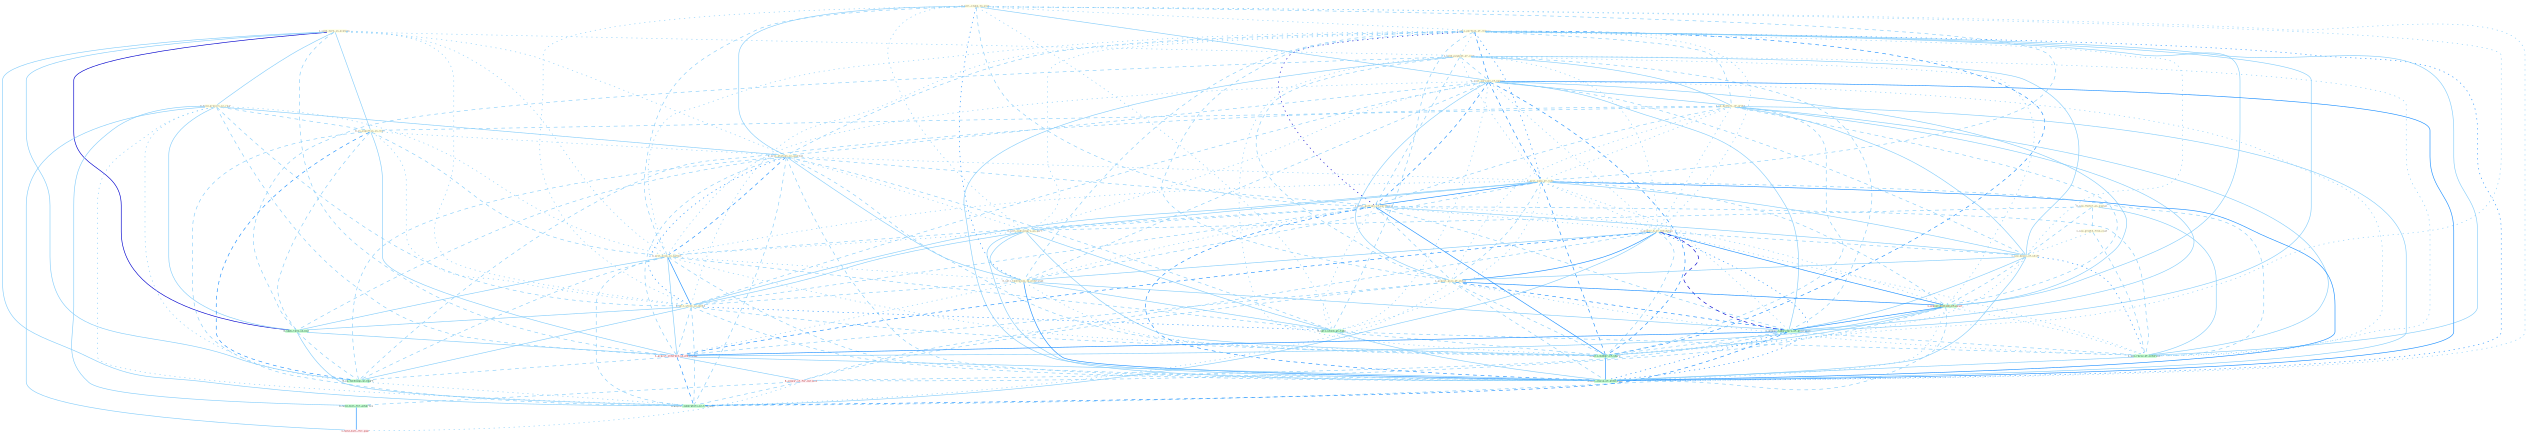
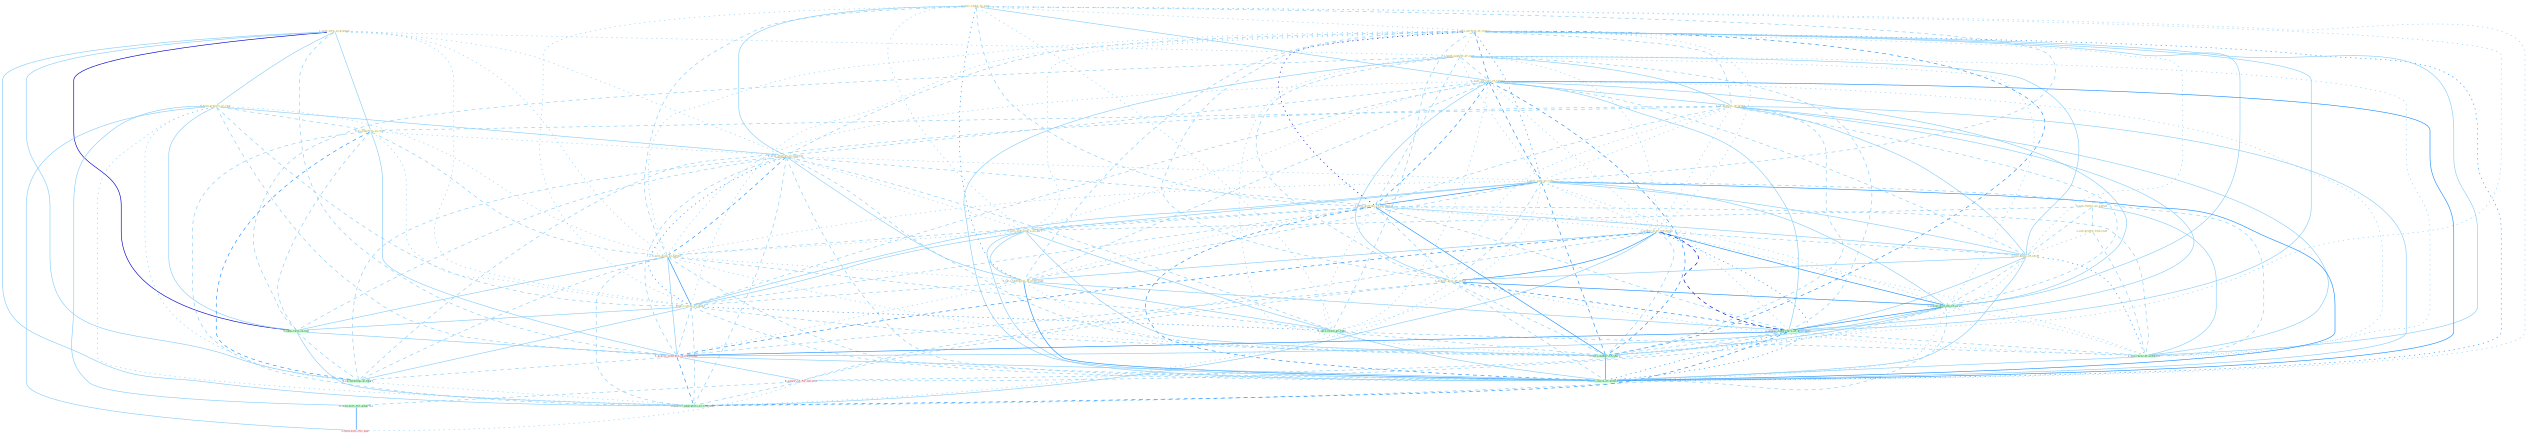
  graph {
    fontname="JetBrains Mono"
    node [color="#ffffe0" fixedsize=true fontcolor="#8b7d6b" fontname="JetBrains Mono" fontsize=4 shape=polygon style=filled]
    edge [color="#87cefa" fontname="JetBrains Mono" style=dashed w=1]
    "1_seek_term_in_economi " [height=.06 width=.5]
    "0_sell_stake_to_unit " [height=.06 width=.5]
    "1_sell_portion_of_receiv " [height=.06 width=.5]
    "1_seek_payment_of_cost " [height=.06 width=.5]
    "0_hold_groceri_in_rear " [height=.06 width=.5]
    "1_sell_version_of_machin " [height=.06 width=.5]
    "1_us_batteri_of_probe " [height=.06 width=.5]
    "0_us_expertis_in_rest " [height=.06 width=.5]
    "0_sell_station_in_yearnum " [height=.06 width=.5]
    "1_sell_some_of_junk " [height=.06 width=.5]
    "0_see_rhetor_as_signal " [height=.06 width=.5]
    "1_see_growth_from_coat " [height=.06 width=.5]
    "1_sell_portion_of_portfolio " [height=.06 width=.5]
    "1_acquir_%_of_entitynam " [height=.06 width=.5]
    "0_sell_subsidiari_as_part " [height=.06 width=.5]
    "0_sell_milk_in_market " [height=.06 width=.5]
    "1_see_begin_of_shift " [height=.06 width=.5]
    "1_acquir_piec_of_estat " [height=.06 width=.5]
    "0_sell_technolog_to_entitynam " [height=.06 width=.5]
    "0_sell_stock_in_month " [height=.06 width=.5]
    "1_acquir_interest_in_entitynam " [color="#fff0f5" fontcolor="#b22222" height=.06 width=.5]
    "0_acquir_it_for_million " [color="#fff0f5" fontcolor="#b22222" height=.06 width=.5]
    "1_hold_bill_for_year " [color="#fff0f5" fontcolor="#b22222" height=.06 width=.5]
    "0_seek_term_in_bid " [color="#BDFCC9" fontcolor="#2f4f4f" height=.06 width=.5]
    "0_us_techniqu_in_heart " [color="#BDFCC9" fontcolor="#2f4f4f" height=.06 width=.5]
    "0_acquir_laboratori_in_transact " [color="#BDFCC9" fontcolor="#2f4f4f" height=.06 width=.5]
    "0_sell_stock_at_time " [color="#BDFCC9" fontcolor="#2f4f4f" height=.06 width=.5]
    "1_sell_number_of_share " [color="#BDFCC9" fontcolor="#2f4f4f" height=.06 width=.5]
    "1_sell_divis_of_entitynam " [color="#BDFCC9" fontcolor="#2f4f4f" height=.06 width=.5]
-   "1_acquir_million_of_asset " [color="#BDFCC9" fontcolor="#b22222" height=.06 width=.5]
+   "1_acquir_million_of_asset " [color="#BDFCC9" fontcolor="#2f4f4f" height=.06 width=.5]
    "1_acquir_laboratori_of_entitynam " [color="#BDFCC9" fontcolor="#2f4f4f" height=.06 width=.5]
    "1_see_reviv_of_interest " [color="#BDFCC9" fontcolor="#2f4f4f" height=.06 width=.5]
    n33 [color="#BDFCC9" fontcolor="#2f4f4f" height=.06 label="0_hold_bill_for_advertis" width=.5]
    subgraph sub_1 {
      "1_seek_term_in_economi "
      "0_sell_stake_to_unit "
      "1_sell_portion_of_receiv "
      "1_seek_payment_of_cost "
      "0_hold_groceri_in_rear "
      "1_sell_version_of_machin "
      "1_us_batteri_of_probe "
      "0_us_expertis_in_rest "
      "0_sell_station_in_yearnum "
      "1_sell_some_of_junk "
      "0_see_rhetor_as_signal "
      "1_see_growth_from_coat "
      "1_sell_portion_of_portfolio "
      "1_acquir_%_of_entitynam "
      "0_sell_subsidiari_as_part "
      "0_sell_milk_in_market "
      "1_see_begin_of_shift "
      "1_acquir_piec_of_estat "
      "0_sell_technolog_to_entitynam "
      "0_sell_stock_in_month "
    }
    subgraph sub_2 {
      "1_acquir_interest_in_entitynam "
      "0_acquir_it_for_million "
      "1_hold_bill_for_year "
    }
    "1_seek_term_in_economi " -- "1_seek_payment_of_cost " [style=dotted]
    "1_seek_term_in_economi " -- "0_hold_groceri_in_rear " [style=solid]
    "1_seek_term_in_economi " -- "0_us_expertis_in_rest " [style=solid]
    "1_seek_term_in_economi " -- "0_sell_station_in_yearnum " [style=dotted]
    "1_seek_term_in_economi " -- "0_sell_milk_in_market " [style=dotted]
    "1_seek_term_in_economi " -- "0_sell_stock_in_month " [style=dotted]
    "1_seek_term_in_economi " -- "1_acquir_interest_in_entitynam "
    "1_seek_term_in_economi " -- "0_seek_term_in_bid " [color="#0000cd" style=solid w=3]
    "1_seek_term_in_economi " -- "0_us_techniqu_in_heart " [style=solid]
    "1_seek_term_in_economi " -- "0_acquir_laboratori_in_transact " [style=solid]
    "0_sell_stake_to_unit " -- "1_sell_portion_of_receiv " [style=dotted]
    "0_sell_stake_to_unit " -- "1_sell_version_of_machin " [style=solid]
    "0_sell_stake_to_unit " -- "0_sell_station_in_yearnum " [style=solid]
    "0_sell_stake_to_unit " -- "1_sell_some_of_junk "
    "0_sell_stake_to_unit " -- "1_sell_portion_of_portfolio "
    "0_sell_stake_to_unit " -- "0_sell_subsidiari_as_part " [style=dotted]
    "0_sell_stake_to_unit " -- "0_sell_milk_in_market "
    "0_sell_stake_to_unit " -- "0_sell_technolog_to_entitynam " [color="#1e90ff" style=dotted w=2]
    "0_sell_stake_to_unit " -- "0_sell_stock_in_month " [style=dotted]
    "0_sell_stake_to_unit " -- "0_sell_stock_at_time " [style=dotted]
    "0_sell_stake_to_unit " -- "1_sell_number_of_share " [style=dotted]
    "0_sell_stake_to_unit " -- "1_sell_divis_of_entitynam " [style=dotted]
    "1_sell_portion_of_receiv " -- "1_seek_payment_of_cost " [style=dotted]
    "1_sell_portion_of_receiv " -- "1_sell_version_of_machin " [color="#1e90ff" w=2]
    "1_sell_portion_of_receiv " -- "1_us_batteri_of_probe "
    "1_sell_portion_of_receiv " -- "0_sell_station_in_yearnum "
    "1_sell_portion_of_receiv " -- "1_sell_some_of_junk " [color="#1e90ff" style=dotted w=2]
    "1_sell_portion_of_receiv " -- "1_sell_portion_of_portfolio " [color="#0000cd" style=dotted w=3]
    "1_sell_portion_of_receiv " -- "1_acquir_%_of_entitynam " [style=dotted]
    "1_sell_portion_of_receiv " -- "0_sell_subsidiari_as_part " [style=dotted]
    "1_sell_portion_of_receiv " -- "0_sell_milk_in_market " [style=dotted]
    "1_sell_portion_of_receiv " -- "1_see_begin_of_shift " [style=dotted]
    "1_sell_portion_of_receiv " -- "1_acquir_piec_of_estat "
    "1_sell_portion_of_receiv " -- "0_sell_technolog_to_entitynam "
    "1_sell_portion_of_receiv " -- "0_sell_stock_in_month " [style=dotted]
    "1_sell_portion_of_receiv " -- "0_sell_stock_at_time "
    "1_sell_portion_of_receiv " -- "1_sell_number_of_share " [color="#1e90ff" w=2]
    "1_sell_portion_of_receiv " -- "1_sell_divis_of_entitynam " [color="#1e90ff" style=dotted w=2]
    "1_sell_portion_of_receiv " -- "1_acquir_million_of_asset " [style=solid]
    "1_sell_portion_of_receiv " -- "1_acquir_laboratori_of_entitynam " [style=solid]
    "1_sell_portion_of_receiv " -- "1_see_reviv_of_interest " [style=solid]
    "1_seek_payment_of_cost " -- "1_sell_version_of_machin "
    "1_seek_payment_of_cost " -- "1_us_batteri_of_probe " [style=solid]
    "1_seek_payment_of_cost " -- "1_sell_some_of_junk " [style=dotted]
    "1_seek_payment_of_cost " -- "1_sell_portion_of_portfolio "
    "1_seek_payment_of_cost " -- "1_acquir_%_of_entitynam " [style=dotted]
    "1_seek_payment_of_cost " -- "1_see_begin_of_shift " [style=solid]
    "1_seek_payment_of_cost " -- "1_acquir_piec_of_estat "
    "1_seek_payment_of_cost " -- "0_seek_term_in_bid "
    "1_seek_payment_of_cost " -- "1_sell_number_of_share " [style=dotted]
    "1_seek_payment_of_cost " -- "1_sell_divis_of_entitynam " [style=solid]
    "1_seek_payment_of_cost " -- "1_acquir_million_of_asset " [style=dotted]
    "1_seek_payment_of_cost " -- "1_acquir_laboratori_of_entitynam "
    "1_seek_payment_of_cost " -- "1_see_reviv_of_interest " [style=dotted]
    "0_hold_groceri_in_rear " -- "0_us_expertis_in_rest "
    "0_hold_groceri_in_rear " -- "0_sell_station_in_yearnum " [style=solid]
    "0_hold_groceri_in_rear " -- "0_sell_milk_in_market " [style=dotted]
    "0_hold_groceri_in_rear " -- "0_sell_stock_in_month "
    "0_hold_groceri_in_rear " -- "1_acquir_interest_in_entitynam "
    "0_hold_groceri_in_rear " -- "1_hold_bill_for_year " [style=solid]
    "0_hold_groceri_in_rear " -- "0_seek_term_in_bid " [style=solid]
    "0_hold_groceri_in_rear " -- "0_us_techniqu_in_heart " [style=dotted]
    "0_hold_groceri_in_rear " -- "0_acquir_laboratori_in_transact " [style=dotted]
    "0_hold_groceri_in_rear " -- n33 [style=solid]
    "1_sell_version_of_machin " -- "1_us_batteri_of_probe " [style=solid]
    "1_sell_version_of_machin " -- "0_sell_station_in_yearnum "
    "1_sell_version_of_machin " -- "1_sell_some_of_junk " [color="#1e90ff" w=2]
    "1_sell_version_of_machin " -- "1_sell_portion_of_portfolio " [color="#1e90ff" w=2]
    "1_sell_version_of_machin " -- "1_acquir_%_of_entitynam " [style=dotted]
    "1_sell_version_of_machin " -- "0_sell_subsidiari_as_part " [style=dotted]
    "1_sell_version_of_machin " -- "0_sell_milk_in_market " [style=dotted]
    "1_sell_version_of_machin " -- "1_see_begin_of_shift "
    "1_sell_version_of_machin " -- "1_acquir_piec_of_estat " [style=solid]
    "1_sell_version_of_machin " -- "0_sell_technolog_to_entitynam "
    "1_sell_version_of_machin " -- "0_sell_stock_in_month "
    "1_sell_version_of_machin " -- "0_sell_stock_at_time " [style=dotted]
    "1_sell_version_of_machin " -- "1_sell_number_of_share " [color="#1e90ff" w=2]
    "1_sell_version_of_machin " -- "1_sell_divis_of_entitynam " [color="#1e90ff" style=solid w=2]
    "1_sell_version_of_machin " -- "1_acquir_million_of_asset " [style=solid]
    "1_sell_version_of_machin " -- "1_acquir_laboratori_of_entitynam " [style=solid]
    "1_sell_version_of_machin " -- "1_see_reviv_of_interest " [style=dotted]
    "1_us_batteri_of_probe " -- "0_us_expertis_in_rest "
    "1_us_batteri_of_probe " -- "1_sell_some_of_junk " [style=dotted]
    "1_us_batteri_of_probe " -- "1_sell_portion_of_portfolio "
    "1_us_batteri_of_probe " -- "1_acquir_%_of_entitynam " [style=dotted]
    "1_us_batteri_of_probe " -- "1_see_begin_of_shift " [style=solid]
    "1_us_batteri_of_probe " -- "1_acquir_piec_of_estat " [style=dotted]
    "1_us_batteri_of_probe " -- "0_us_techniqu_in_heart "
    "1_us_batteri_of_probe " -- "1_sell_number_of_share "
    "1_us_batteri_of_probe " -- "1_sell_divis_of_entitynam " [style=solid]
    "1_us_batteri_of_probe " -- "1_acquir_million_of_asset "
    "1_us_batteri_of_probe " -- "1_acquir_laboratori_of_entitynam " [style=solid]
    "1_us_batteri_of_probe " -- "1_see_reviv_of_interest " [style=solid]
    "0_us_expertis_in_rest " -- "0_sell_station_in_yearnum " [style=dotted]
    "0_us_expertis_in_rest " -- "0_sell_milk_in_market "
    "0_us_expertis_in_rest " -- "0_sell_stock_in_month " [style=dotted]
    "0_us_expertis_in_rest " -- "1_acquir_interest_in_entitynam " [style=solid]
    "0_us_expertis_in_rest " -- "0_seek_term_in_bid "
    "0_us_expertis_in_rest " -- "0_us_techniqu_in_heart " [color="#1e90ff" w=2]
    "0_us_expertis_in_rest " -- "0_acquir_laboratori_in_transact "
    "0_sell_station_in_yearnum " -- "1_sell_some_of_junk " [style=dotted]
    "0_sell_station_in_yearnum " -- "1_sell_portion_of_portfolio "
    "0_sell_station_in_yearnum " -- "0_sell_subsidiari_as_part " [style=dotted]
    "0_sell_station_in_yearnum " -- "0_sell_milk_in_market " [color="#1e90ff" w=2]
    "0_sell_station_in_yearnum " -- "0_sell_technolog_to_entitynam " [style=solid]
    "0_sell_station_in_yearnum " -- "0_sell_stock_in_month " [color="#1e90ff" style=dotted w=2]
    "0_sell_station_in_yearnum " -- "1_acquir_interest_in_entitynam "
    "0_sell_station_in_yearnum " -- "0_seek_term_in_bid "
    "0_sell_station_in_yearnum " -- "0_us_techniqu_in_heart "
    "0_sell_station_in_yearnum " -- "0_acquir_laboratori_in_transact "
    "0_sell_station_in_yearnum " -- "0_sell_stock_at_time "
    "0_sell_station_in_yearnum " -- "1_sell_number_of_share "
    "0_sell_station_in_yearnum " -- "1_sell_divis_of_entitynam "
    "1_sell_some_of_junk " -- "1_sell_portion_of_portfolio " [color="#1e90ff" style=solid w=2]
    "1_sell_some_of_junk " -- "1_acquir_%_of_entitynam " [style=dotted]
    "1_sell_some_of_junk " -- "0_sell_subsidiari_as_part " [style=solid]
    "1_sell_some_of_junk " -- "0_sell_milk_in_market " [style=dotted]
    "1_sell_some_of_junk " -- "1_see_begin_of_shift " [style=solid]
    "1_sell_some_of_junk " -- "1_acquir_piec_of_estat "
    "1_sell_some_of_junk " -- "0_sell_technolog_to_entitynam "
    "1_sell_some_of_junk " -- "0_sell_stock_in_month " [style=solid]
    "1_sell_some_of_junk " -- "0_sell_stock_at_time " [style=dotted]
    "1_sell_some_of_junk " -- "1_sell_number_of_share " [color="#1e90ff" w=2]
    "1_sell_some_of_junk " -- "1_sell_divis_of_entitynam " [color="#1e90ff" style=solid w=2]
-   "1_sell_some_of_junk " -- "1_acquir_million_of_asset "
+   "1_sell_some_of_junk " -- "1_acquir_million_of_asset " [style=solid]
    "1_sell_some_of_junk " -- "1_acquir_laboratori_of_entitynam " [style=dotted]
    "1_sell_some_of_junk " -- "1_see_reviv_of_interest "
    "0_see_rhetor_as_signal " -- "1_see_growth_from_coat "
    "0_see_rhetor_as_signal " -- "0_sell_subsidiari_as_part "
    "0_see_rhetor_as_signal " -- "1_see_begin_of_shift "
    "0_see_rhetor_as_signal " -- "1_see_reviv_of_interest " [style=solid]
    "1_see_growth_from_coat " -- "1_see_begin_of_shift " [style=dotted]
    "1_see_growth_from_coat " -- "1_see_reviv_of_interest "
    "1_sell_portion_of_portfolio " -- "1_acquir_%_of_entitynam " [style=dotted]
    "1_sell_portion_of_portfolio " -- "0_sell_subsidiari_as_part "
    "1_sell_portion_of_portfolio " -- "0_sell_milk_in_market "
    "1_sell_portion_of_portfolio " -- "1_see_begin_of_shift " [style=solid]
    "1_sell_portion_of_portfolio " -- "1_acquir_piec_of_estat "
    "1_sell_portion_of_portfolio " -- "0_sell_technolog_to_entitynam " [style=dotted]
    "1_sell_portion_of_portfolio " -- "0_sell_stock_in_month "
    "1_sell_portion_of_portfolio " -- "0_sell_stock_at_time " [style=dotted]
    "1_sell_portion_of_portfolio " -- "1_sell_number_of_share " [color="#1e90ff" style=solid w=2]
    "1_sell_portion_of_portfolio " -- "1_sell_divis_of_entitynam " [color="#1e90ff" w=2]
    "1_sell_portion_of_portfolio " -- "1_acquir_million_of_asset " [style=dotted]
    "1_sell_portion_of_portfolio " -- "1_acquir_laboratori_of_entitynam "
    "1_sell_portion_of_portfolio " -- "1_see_reviv_of_interest "
    "1_acquir_%_of_entitynam " -- "1_see_begin_of_shift "
    "1_acquir_%_of_entitynam " -- "1_acquir_piec_of_estat " [color="#1e90ff" style=solid w=2]
    "1_acquir_%_of_entitynam " -- "0_sell_technolog_to_entitynam " [style=solid]
    "1_acquir_%_of_entitynam " -- "1_acquir_interest_in_entitynam " [color="#1e90ff" w=2]
    "1_acquir_%_of_entitynam " -- "0_acquir_it_for_million "
    "1_acquir_%_of_entitynam " -- "0_acquir_laboratori_in_transact " [style=solid]
    "1_acquir_%_of_entitynam " -- "1_sell_number_of_share "
    "1_acquir_%_of_entitynam " -- "1_sell_divis_of_entitynam " [color="#1e90ff" style=dotted w=2]
    "1_acquir_%_of_entitynam " -- "1_acquir_million_of_asset " [color="#1e90ff" style=solid w=2]
    "1_acquir_%_of_entitynam " -- "1_acquir_laboratori_of_entitynam " [color="#0000cd" w=3]
    "1_acquir_%_of_entitynam " -- "1_see_reviv_of_interest " [style=dotted]
    "0_sell_subsidiari_as_part " -- "0_sell_milk_in_market " [style=dotted]
    "0_sell_subsidiari_as_part " -- "0_sell_technolog_to_entitynam " [style=solid]
    "0_sell_subsidiari_as_part " -- "0_sell_stock_in_month " [style=solid]
    "0_sell_subsidiari_as_part " -- "0_sell_stock_at_time " [style=solid]
    "0_sell_subsidiari_as_part " -- "1_sell_number_of_share " [style=solid]
    "0_sell_subsidiari_as_part " -- "1_sell_divis_of_entitynam " [style=solid]
    "0_sell_milk_in_market " -- "0_sell_technolog_to_entitynam " [style=dotted]
    "0_sell_milk_in_market " -- "0_sell_stock_in_month " [color="#1e90ff" style=solid w=2]
    "0_sell_milk_in_market " -- "1_acquir_interest_in_entitynam " [style=solid]
    "0_sell_milk_in_market " -- "0_seek_term_in_bid " [style=solid]
    "0_sell_milk_in_market " -- "0_us_techniqu_in_heart "
    "0_sell_milk_in_market " -- "0_acquir_laboratori_in_transact "
    "0_sell_milk_in_market " -- "0_sell_stock_at_time "
    "0_sell_milk_in_market " -- "1_sell_number_of_share " [style=dotted]
    "0_sell_milk_in_market " -- "1_sell_divis_of_entitynam "
    "1_see_begin_of_shift " -- "1_acquir_piec_of_estat " [style=solid]
    "1_see_begin_of_shift " -- "1_sell_number_of_share " [style=dotted]
    "1_see_begin_of_shift " -- "1_sell_divis_of_entitynam " [style=solid]
    "1_see_begin_of_shift " -- "1_acquir_million_of_asset "
    "1_see_begin_of_shift " -- "1_acquir_laboratori_of_entitynam " [style=solid]
    "1_see_begin_of_shift " -- "1_see_reviv_of_interest " [color="#1e90ff" style=dotted w=2]
    "1_acquir_piec_of_estat " -- "1_acquir_interest_in_entitynam "
    "1_acquir_piec_of_estat " -- "0_acquir_it_for_million "
    "1_acquir_piec_of_estat " -- "0_acquir_laboratori_in_transact " [style=dotted]
    "1_acquir_piec_of_estat " -- "1_sell_number_of_share "
    "1_acquir_piec_of_estat " -- "1_sell_divis_of_entitynam "
    "1_acquir_piec_of_estat " -- "1_acquir_million_of_asset " [color="#1e90ff" style=solid w=2]
    "1_acquir_piec_of_estat " -- "1_acquir_laboratori_of_entitynam " [color="#1e90ff" w=2]
    "1_acquir_piec_of_estat " -- "1_see_reviv_of_interest " [style=dotted]
    "0_sell_technolog_to_entitynam " -- "0_sell_stock_in_month "
    "0_sell_technolog_to_entitynam " -- "1_acquir_interest_in_entitynam " [style=dotted]
    "0_sell_technolog_to_entitynam " -- "0_sell_stock_at_time " [style=solid]
    "0_sell_technolog_to_entitynam " -- "1_sell_number_of_share " [style=dotted]
    "0_sell_technolog_to_entitynam " -- "1_sell_divis_of_entitynam " [color="#1e90ff" style=solid w=2]
    "0_sell_technolog_to_entitynam " -- "1_acquir_laboratori_of_entitynam " [style=solid]
    "0_sell_stock_in_month " -- "1_acquir_interest_in_entitynam "
    "0_sell_stock_in_month " -- "0_seek_term_in_bid " [style=solid]
    "0_sell_stock_in_month " -- "0_us_techniqu_in_heart " [style=solid]
    "0_sell_stock_in_month " -- "0_acquir_laboratori_in_transact "
    "0_sell_stock_in_month " -- "0_sell_stock_at_time " [color="#1e90ff" style=dotted w=2]
    "0_sell_stock_in_month " -- "1_sell_number_of_share "
    "0_sell_stock_in_month " -- "1_sell_divis_of_entitynam "
    "1_acquir_interest_in_entitynam " -- "0_acquir_it_for_million " [style=solid]
    "1_acquir_interest_in_entitynam " -- "0_us_techniqu_in_heart "
    "1_acquir_interest_in_entitynam " -- "0_acquir_laboratori_in_transact " [color="#1e90ff" w=2]
    "1_acquir_interest_in_entitynam " -- "1_sell_divis_of_entitynam " [style=solid]
    "0_acquir_it_for_million " -- "1_hold_bill_for_year " [style=dotted]
    "0_acquir_it_for_million " -- "0_acquir_laboratori_in_transact "
    "0_acquir_it_for_million " -- n33
    "0_seek_term_in_bid " -- "1_acquir_interest_in_entitynam " [style=solid]
    "0_seek_term_in_bid " -- "0_us_techniqu_in_heart "
    "0_seek_term_in_bid " -- "0_acquir_laboratori_in_transact " [style=solid]
    "0_us_techniqu_in_heart " -- "0_acquir_laboratori_in_transact " [style=dotted]
    "0_sell_stock_at_time " -- "1_sell_number_of_share "
    "0_sell_stock_at_time " -- "1_sell_divis_of_entitynam " [style=solid]
    "0_sell_stock_at_time " -- "1_see_reviv_of_interest "
    "1_sell_number_of_share " -- "1_sell_divis_of_entitynam " [color="#1e90ff" style=solid w=2]
    "1_acquir_million_of_asset " -- "1_acquir_interest_in_entitynam " [style=solid]
    "1_acquir_million_of_asset " -- "0_acquir_it_for_million "
    "1_acquir_million_of_asset " -- "0_acquir_laboratori_in_transact "
    "1_acquir_million_of_asset " -- "1_sell_number_of_share " [style=solid]
    "1_acquir_million_of_asset " -- "1_sell_divis_of_entitynam " [style=dotted]
    "1_acquir_million_of_asset " -- "1_acquir_laboratori_of_entitynam " [color="#1e90ff" style=solid w=2]
    "1_acquir_million_of_asset " -- "1_see_reviv_of_interest " [style=dotted]
    "1_acquir_laboratori_of_entitynam " -- "1_acquir_interest_in_entitynam " [color="#1e90ff" style=solid w=2]
    "1_acquir_laboratori_of_entitynam " -- "0_acquir_it_for_million "
    "1_acquir_laboratori_of_entitynam " -- "0_acquir_laboratori_in_transact " [color="#1e90ff" w=2]
    "1_acquir_laboratori_of_entitynam " -- "1_sell_number_of_share "
    "1_acquir_laboratori_of_entitynam " -- "1_sell_divis_of_entitynam " [color="#1e90ff" style=dotted w=2]
    "1_acquir_laboratori_of_entitynam " -- "1_see_reviv_of_interest "
    "1_see_reviv_of_interest " -- "1_sell_divis_of_entitynam " [style=solid]
    n33 -- "1_hold_bill_for_year " [color="#1e90ff" style=solid w=2]
  }
